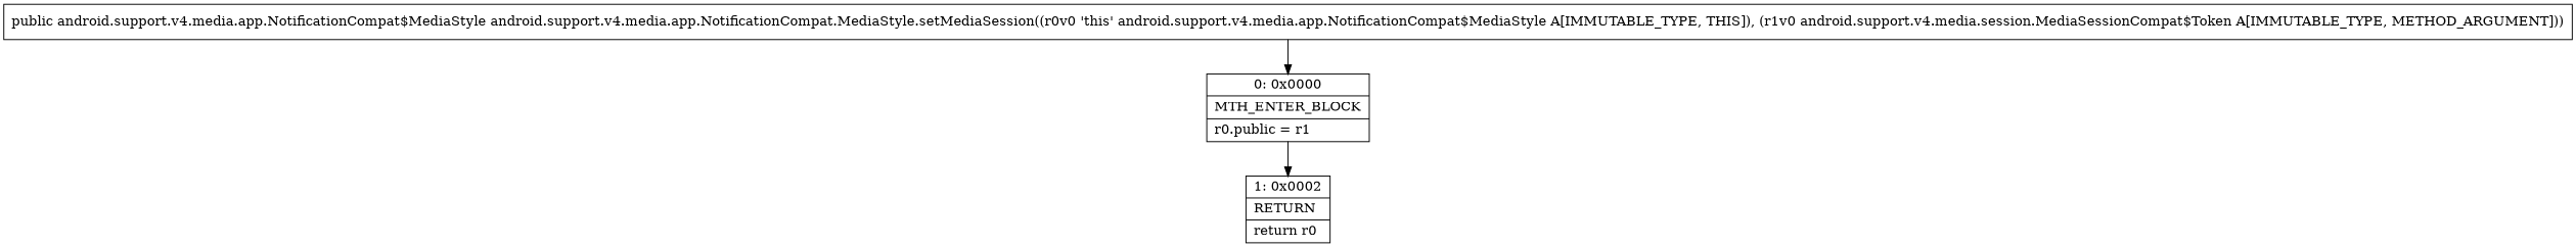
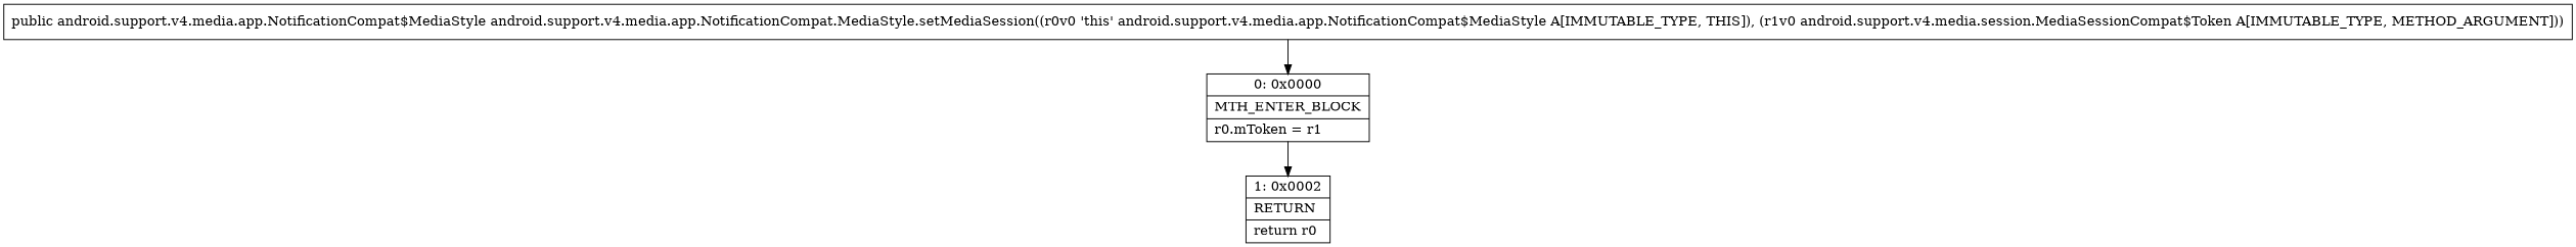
  digraph {
    node [shape=record]
-   n1 [label="{0\:\ 0x0000|MTH_ENTER_BLOCK\l|r0.public = r1\l}"]
+   n1 [label="{0\:\ 0x0000|MTH_ENTER_BLOCK\l|r0.mToken = r1\l}"]
    n2 [label="{1\:\ 0x0002|RETURN\l|return r0\l}"]
    n3 [label="{public android.support.v4.media.app.NotificationCompat$MediaStyle android.support.v4.media.app.NotificationCompat.MediaStyle.setMediaSession((r0v0 'this' android.support.v4.media.app.NotificationCompat$MediaStyle A[IMMUTABLE_TYPE, THIS]), (r1v0 android.support.v4.media.session.MediaSessionCompat$Token A[IMMUTABLE_TYPE, METHOD_ARGUMENT])) }"]
    n1 -> n2
    n3 -> n1
  }
